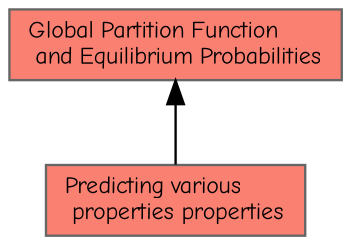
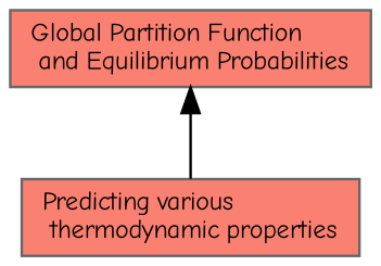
  digraph {
    rankdir=TB
    fontname="Comic Neue"
    node [color=gray40 fontname="Comic Neue" fontsize=10 shape=box style=filled fillcolor=salmon]
    n1 [height=0.2 label="Global Partition Function\l and Equilibrium Probabilities" width=0.4]
-   n2 [fontcolor=black height=0.2 label="Predicting various\l properties properties" width=0.4]
+   n2 [fontcolor=black height=0.2 label="Predicting various\l thermodynamic properties" width=0.4]
    n1 -> n2 [dir=back fontname="Comic Neue" fontsize=10 labelfontname=Helvetica labelfontsize=10 shape=plaintext style=solid]
  }
